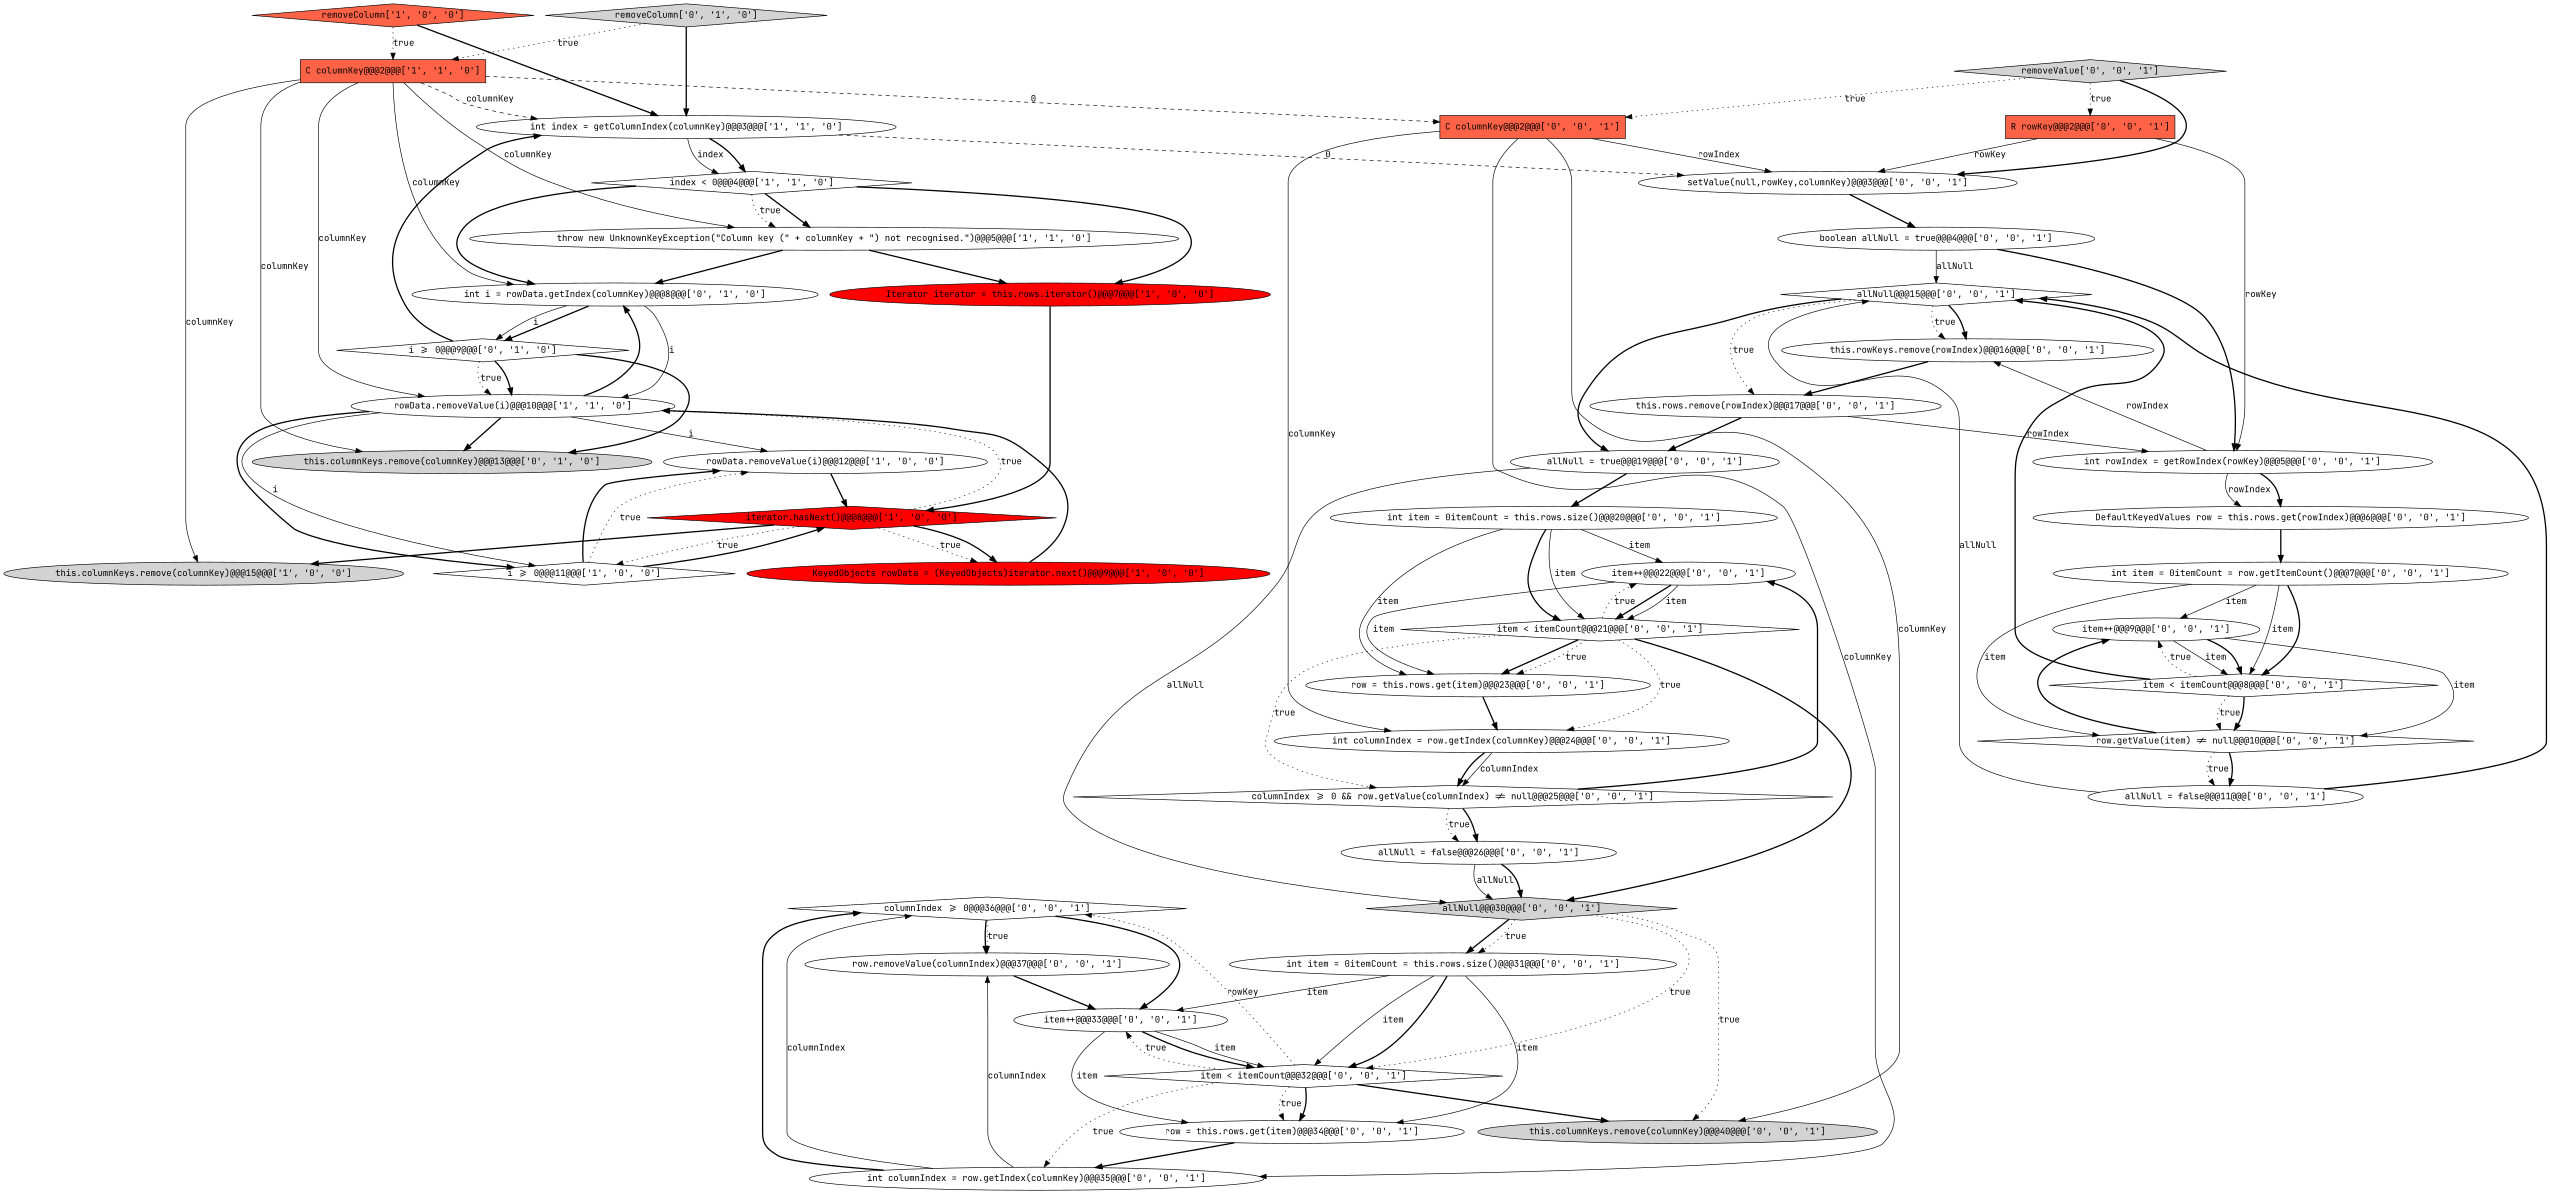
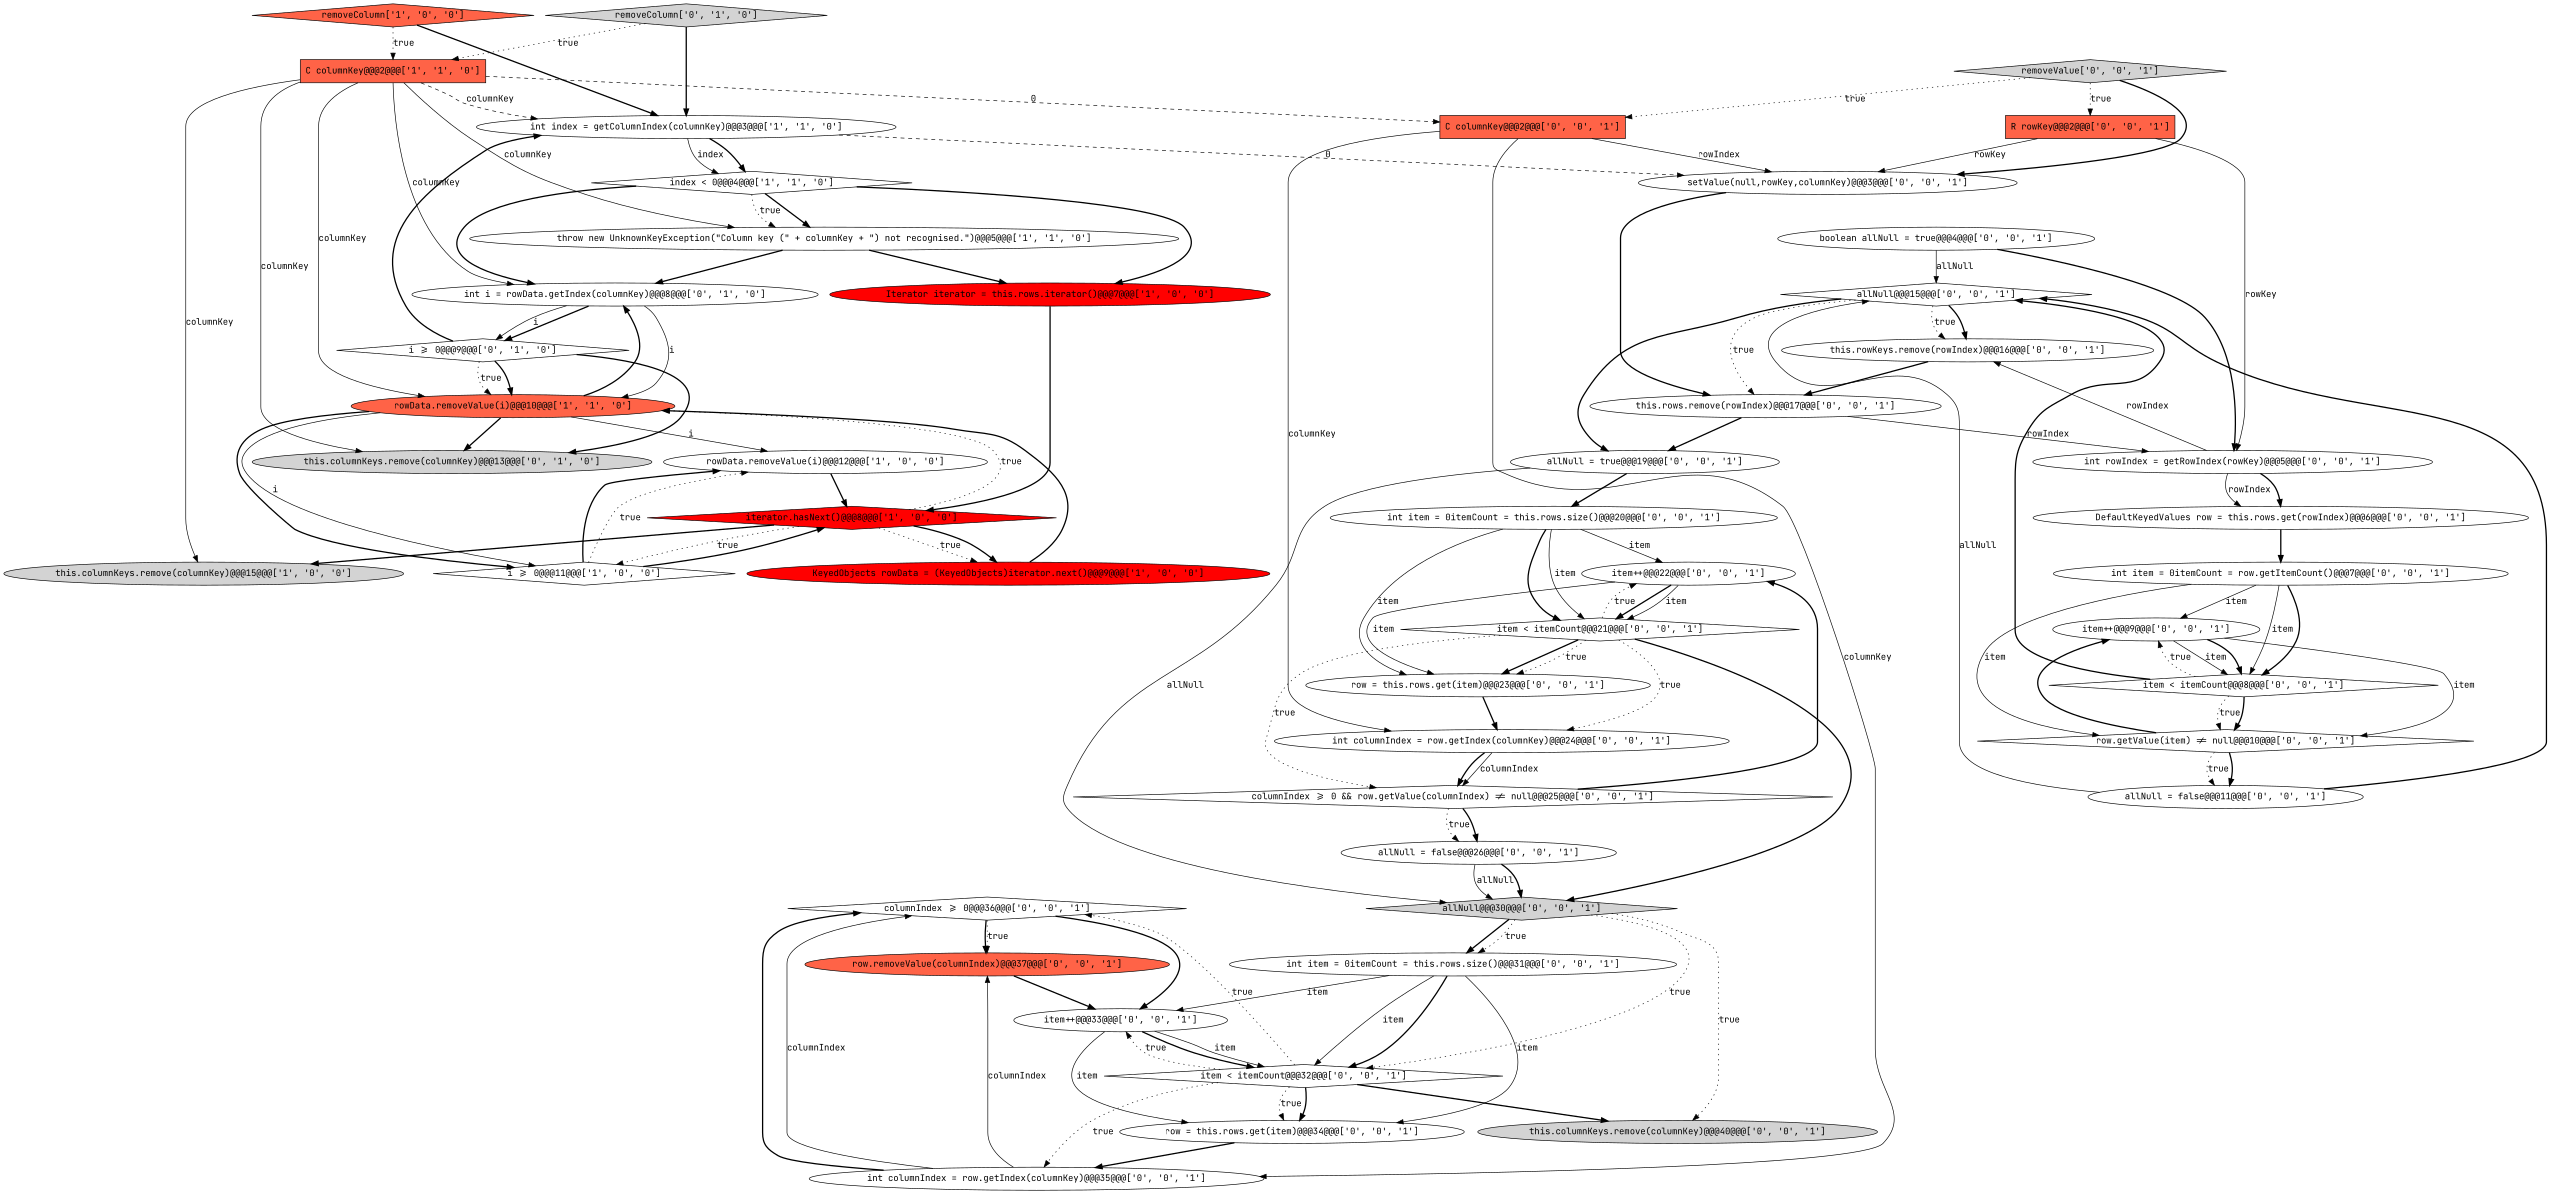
  digraph {
    fontname="JetBrains Mono"
    node [fillcolor=white fontname="JetBrains Mono" shape=ellipse style=filled]
    edge [fontname="JetBrains Mono" style=bold]
    n1 [label="columnIndex >= 0@@@36@@@['0', '0', '1']" shape=diamond]
-   n2 [label="row.removeValue(columnIndex)@@@37@@@['0', '0', '1']"]
+   n2 [fillcolor=tomato label="row.removeValue(columnIndex)@@@37@@@['0', '0', '1']"]
    n3 [label="item++@@@33@@@['0', '0', '1']"]
    n4 [label="row = this.rows.get(item)@@@34@@@['0', '0', '1']"]
    n5 [label="item < itemCount@@@32@@@['0', '0', '1']" shape=diamond]
    n6 [label="int item = 0itemCount = this.rows.size()@@@31@@@['0', '0', '1']"]
    n7 [label="int columnIndex = row.getIndex(columnKey)@@@35@@@['0', '0', '1']"]
    n8 [fillcolor=lightgray label="this.columnKeys.remove(columnKey)@@@40@@@['0', '0', '1']"]
    n9 [fillcolor=lightgray label="removeColumn['0', '1', '0']" shape=diamond]
    n10 [label="int index = getColumnIndex(columnKey)@@@3@@@['1', '1', '0']"]
    n11 [fillcolor=tomato label="C columnKey@@@2@@@['1', '1', '0']" shape=box]
    n12 [label="setValue(null,rowKey,columnKey)@@@3@@@['0', '0', '1']"]
    n13 [label="index < 0@@@4@@@['1', '1', '0']" shape=diamond]
    n14 [label="int i = rowData.getIndex(columnKey)@@@8@@@['0', '1', '0']"]
    n15 [fillcolor=lightgray label="this.columnKeys.remove(columnKey)@@@13@@@['0', '1', '0']"]
-   n16 [label="rowData.removeValue(i)@@@10@@@['1', '1', '0']"]
+   n16 [fillcolor=tomato label="rowData.removeValue(i)@@@10@@@['1', '1', '0']"]
    n17 [label="throw new UnknownKeyException(\"Column key (\" + columnKey + \") not recognised.\")@@@5@@@['1', '1', '0']"]
    n18 [fillcolor=tomato label="C columnKey@@@2@@@['0', '0', '1']" shape=box]
    n19 [fillcolor=lightgray label="this.columnKeys.remove(columnKey)@@@15@@@['1', '0', '0']"]
    n20 [label="i >= 0@@@9@@@['0', '1', '0']" shape=diamond]
    n21 [label="i >= 0@@@11@@@['1', '0', '0']" shape=diamond]
    n22 [label="rowData.removeValue(i)@@@12@@@['1', '0', '0']"]
    n23 [fillcolor=red label="Iterator iterator = this.rows.iterator()@@@7@@@['1', '0', '0']"]
    n24 [fillcolor=red label="iterator.hasNext()@@@8@@@['1', '0', '0']" shape=diamond]
    n25 [label="int columnIndex = row.getIndex(columnKey)@@@24@@@['0', '0', '1']"]
    n26 [label="columnIndex >= 0 && row.getValue(columnIndex) != null@@@25@@@['0', '0', '1']" shape=diamond]
    n27 [label="boolean allNull = true@@@4@@@['0', '0', '1']"]
    n28 [label="item++@@@22@@@['0', '0', '1']"]
    n29 [label="row = this.rows.get(item)@@@23@@@['0', '0', '1']"]
    n30 [label="item < itemCount@@@21@@@['0', '0', '1']" shape=diamond]
    n31 [fillcolor=lightgray label="allNull@@@30@@@['0', '0', '1']" shape=diamond]
    n32 [label="item++@@@9@@@['0', '0', '1']"]
    n33 [label="row.getValue(item) != null@@@10@@@['0', '0', '1']" shape=diamond]
    n34 [label="item < itemCount@@@8@@@['0', '0', '1']" shape=diamond]
    n35 [label="allNull = false@@@11@@@['0', '0', '1']"]
    n36 [label="allNull@@@15@@@['0', '0', '1']" shape=diamond]
    n37 [fillcolor=red label="KeyedObjects rowData = (KeyedObjects)iterator.next()@@@9@@@['1', '0', '0']"]
    n38 [label="this.rowKeys.remove(rowIndex)@@@16@@@['0', '0', '1']"]
    n39 [label="this.rows.remove(rowIndex)@@@17@@@['0', '0', '1']"]
    n40 [label="allNull = true@@@19@@@['0', '0', '1']"]
    n41 [label="int rowIndex = getRowIndex(rowKey)@@@5@@@['0', '0', '1']"]
    n42 [label="int item = 0itemCount = this.rows.size()@@@20@@@['0', '0', '1']"]
    n43 [label="DefaultKeyedValues row = this.rows.get(rowIndex)@@@6@@@['0', '0', '1']"]
    n44 [fillcolor=lightgray label="removeValue['0', '0', '1']" shape=diamond]
    n45 [fillcolor=tomato label="R rowKey@@@2@@@['0', '0', '1']" shape=box]
    n46 [label="allNull = false@@@26@@@['0', '0', '1']"]
    n47 [label="int item = 0itemCount = row.getItemCount()@@@7@@@['0', '0', '1']"]
    n48 [fillcolor=tomato label="removeColumn['1', '0', '0']" shape=diamond]
    n1 -> n2 [label=true style=dotted]
    n1 -> n2
    n1 -> n3
    n2 -> n3
    n3 -> n4 [label=item style=solid]
    n3 -> n5
    n3 -> n5 [label=item style=solid]
    n4 -> n7
-   n5 -> n1 [label=rowKey style=dotted]
+   n5 -> n1 [label=true style=dotted]
    n5 -> n3 [label=true style=dotted]
    n5 -> n4
    n5 -> n4 [label=true style=dotted]
    n5 -> n7 [label=true style=dotted]
    n5 -> n8
    n6 -> n3 [label=item style=solid]
    n6 -> n4 [label=item style=solid]
    n6 -> n5
    n6 -> n5 [label=item style=solid]
    n7 -> n1
    n7 -> n1 [label=columnIndex style=solid]
    n7 -> n2 [label=columnIndex style=solid]
    n9 -> n10
    n9 -> n11 [label=true style=dotted]
    n10 -> n12 [label=0 style=dashed]
    n10 -> n13
    n10 -> n13 [label=index style=solid]
    n11 -> n10 [label=columnKey style=dashed]
    n11 -> n14 [label=columnKey style=solid]
    n11 -> n15 [label=columnKey style=solid]
    n11 -> n16 [label=columnKey style=solid]
    n11 -> n17 [label=columnKey style=solid]
    n11 -> n18 [label=0 style=dashed]
    n11 -> n19 [label=columnKey style=solid]
-   n12 -> n27
+   n12 -> n39
    n13 -> n14
    n13 -> n17
    n13 -> n17 [label=true style=dotted]
    n13 -> n23
    n14 -> n16 [label=i style=solid]
    n14 -> n20
    n14 -> n20 [label=i style=solid]
    n16 -> n14
    n16 -> n15
    n16 -> n21 [label=i style=solid]
    n16 -> n21
    n16 -> n22 [label=i style=solid]
    n17 -> n14
    n17 -> n23
    n18 -> n7 [label=columnKey style=solid]
-   n18 -> n8 [label=columnKey style=solid]
    n18 -> n12 [label=rowIndex style=solid]
    n18 -> n25 [label=columnKey style=solid]
    n20 -> n10
    n20 -> n15
    n20 -> n16
    n20 -> n16 [label=true style=dotted]
    n21 -> n22
    n21 -> n22 [label=true style=dotted]
    n21 -> n24
    n22 -> n24
    n23 -> n24
    n24 -> n16 [label=true style=dotted]
    n24 -> n19
    n24 -> n21 [label=true style=dotted]
    n24 -> n37 [label=true style=dotted]
    n24 -> n37
    n25 -> n26 [label=columnIndex style=solid]
    n25 -> n26
    n26 -> n28
    n26 -> n46 [label=true style=dotted]
    n26 -> n46
    n27 -> n36 [label=allNull style=solid]
    n27 -> n41
    n28 -> n29 [label=item style=solid]
    n28 -> n30
    n28 -> n30 [label=item style=solid]
    n29 -> n25
    n30 -> n25 [label=true style=dotted]
    n30 -> n26 [label=true style=dotted]
    n30 -> n28 [label=true style=dotted]
    n30 -> n29
    n30 -> n29 [label=true style=dotted]
    n30 -> n31
    n31 -> n5 [label=true style=dotted]
    n31 -> n6
    n31 -> n6 [label=true style=dotted]
    n31 -> n8 [label=true style=dotted]
    n32 -> n33 [label=item style=solid]
    n32 -> n34 [label=item style=solid]
    n32 -> n34
    n33 -> n32
    n33 -> n35
    n33 -> n35 [label=true style=dotted]
    n34 -> n32 [label=true style=dotted]
    n34 -> n33 [label=true style=dotted]
    n34 -> n33
    n34 -> n36
    n35 -> n36 [label=allNull style=solid]
    n35 -> n36
    n36 -> n38
    n36 -> n38 [label=true style=dotted]
    n36 -> n39 [label=true style=dotted]
    n36 -> n40
    n37 -> n16
    n38 -> n39
    n39 -> n40
    n39 -> n41 [label=rowIndex style=solid]
    n40 -> n31 [label=allNull style=solid]
    n40 -> n42
    n41 -> n38 [label=rowIndex style=solid]
    n41 -> n43
    n41 -> n43 [label=rowIndex style=solid]
    n42 -> n28 [label=item style=solid]
    n42 -> n29 [label=item style=solid]
    n42 -> n30
    n42 -> n30 [label=item style=solid]
    n43 -> n47
    n44 -> n12
    n44 -> n18 [label=true style=dotted]
    n44 -> n45 [label=true style=dotted]
    n45 -> n12 [label=rowKey style=solid]
    n45 -> n41 [label=rowKey style=solid]
    n46 -> n31 [label=allNull style=solid]
    n46 -> n31
    n47 -> n32 [label=item style=solid]
    n47 -> n33 [label=item style=solid]
    n47 -> n34 [label=item style=solid]
    n47 -> n34
    n48 -> n10
    n48 -> n11 [label=true style=dotted]
  }
